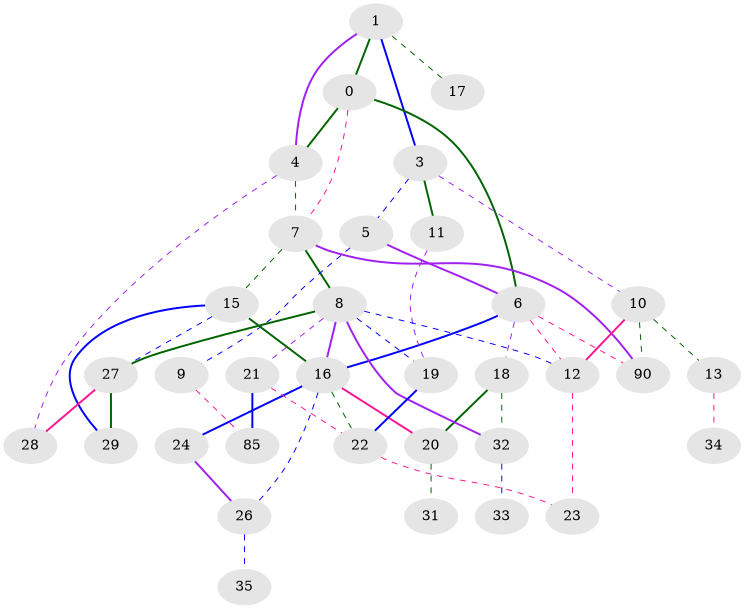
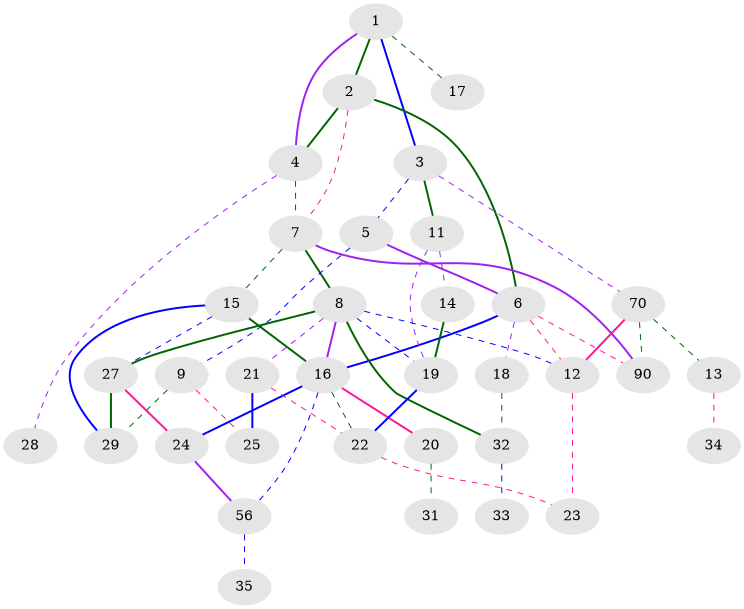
  graph {
    node [color=gray90 style=filled]
    edge [color=darkgreen style=dashed weight=1.0]
    1
-   2 [label=0]
+   2
    3
    4
    17
    6
    7
    5
-   10
+   10 [label=70]
    11
    28
    12
    16
    18
    n15 [label=90]
    8
    15
    9
    13
    19
-   25 [label=85]
+   14
+   25
    29
    23
    20
    22
    24
-   26
+   26 [label=56]
    32
    33
    21
    27
    34
    31
    35
    1 -- 2 [style=bold]
    1 -- 3 [color=blue style=bold]
    1 -- 4 [color=purple style=bold]
    1 -- 17
    2 -- 4 [style=bold]
    2 -- 6 [style=bold]
    2 -- 7 [color=deeppink]
    3 -- 5 [color=blue]
    3 -- 10 [color=purple]
    3 -- 11 [style=bold]
    4 -- 7
    4 -- 28 [color=purple]
    6 -- 12 [color=deeppink]
    6 -- 16 [color=blue style=bold]
    6 -- 18 [color=purple]
    6 -- n15 [color=deeppink]
    7 -- n15 [color=purple style=bold]
    7 -- 8 [style=bold]
    7 -- 15
    5 -- 6 [color=purple style=bold]
    5 -- 9 [color=blue]
    10 -- 12 [color=deeppink style=bold]
    10 -- n15
    10 -- 13
    11 -- 19 [color=purple]
+   11 -- 14 [color=purple]
    12 -- 23 [color=deeppink]
    16 -- 20 [color=deeppink style=bold]
    16 -- 22
    16 -- 24 [color=blue style=bold]
    16 -- 26 [color=blue]
-   18 -- 20 [style=bold]
    18 -- 32
    8 -- 12 [color=blue]
    8 -- 16 [color=purple style=bold]
    8 -- 19 [color=blue]
-   8 -- 32 [color=purple style=bold]
+   8 -- 32 [style=bold]
    8 -- 21 [color=purple]
    8 -- 27 [style=bold]
    15 -- 16 [style=bold weight=2.0]
    15 -- 29 [color=blue style=bold]
    15 -- 27 [color=blue]
    9 -- 25 [color=deeppink]
+   9 -- 29
    13 -- 34 [color=deeppink]
    19 -- 22 [color=blue style=bold]
+   14 -- 19 [style=bold]
    20 -- 31
    22 -- 23 [color=deeppink]
    24 -- 26 [color=purple style=bold]
    26 -- 35 [color=blue]
    32 -- 33 [color=blue]
    21 -- 25 [color=blue style=bold]
    21 -- 22 [color=deeppink]
-   27 -- 28 [color=deeppink style=bold]
+   27 -- 24 [color=deeppink style=bold]
    27 -- 29 [style=bold]
  }
